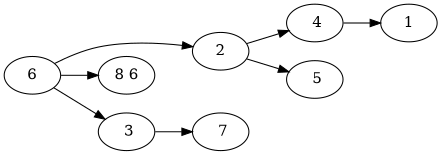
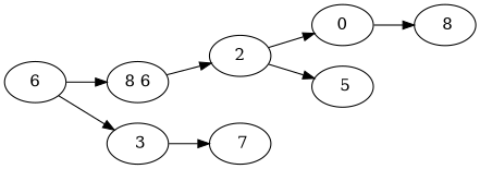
  digraph {
    rankdir=LR
    n1 [label=6]
    n2 [label=2]
    " 3"
    n4 [label="8 6"]
-   " 4"
+   " 4" [label=0]
    " 5"
    " 7"
-   " 8" [label=1]
-   n1 -> n2
+   " 8"
+   n4 -> n2
    n1 -> " 3"
    n1 -> n4
    n2 -> " 4"
    n2 -> " 5"
    " 3" -> " 7"
    " 4" -> " 8"
  }
